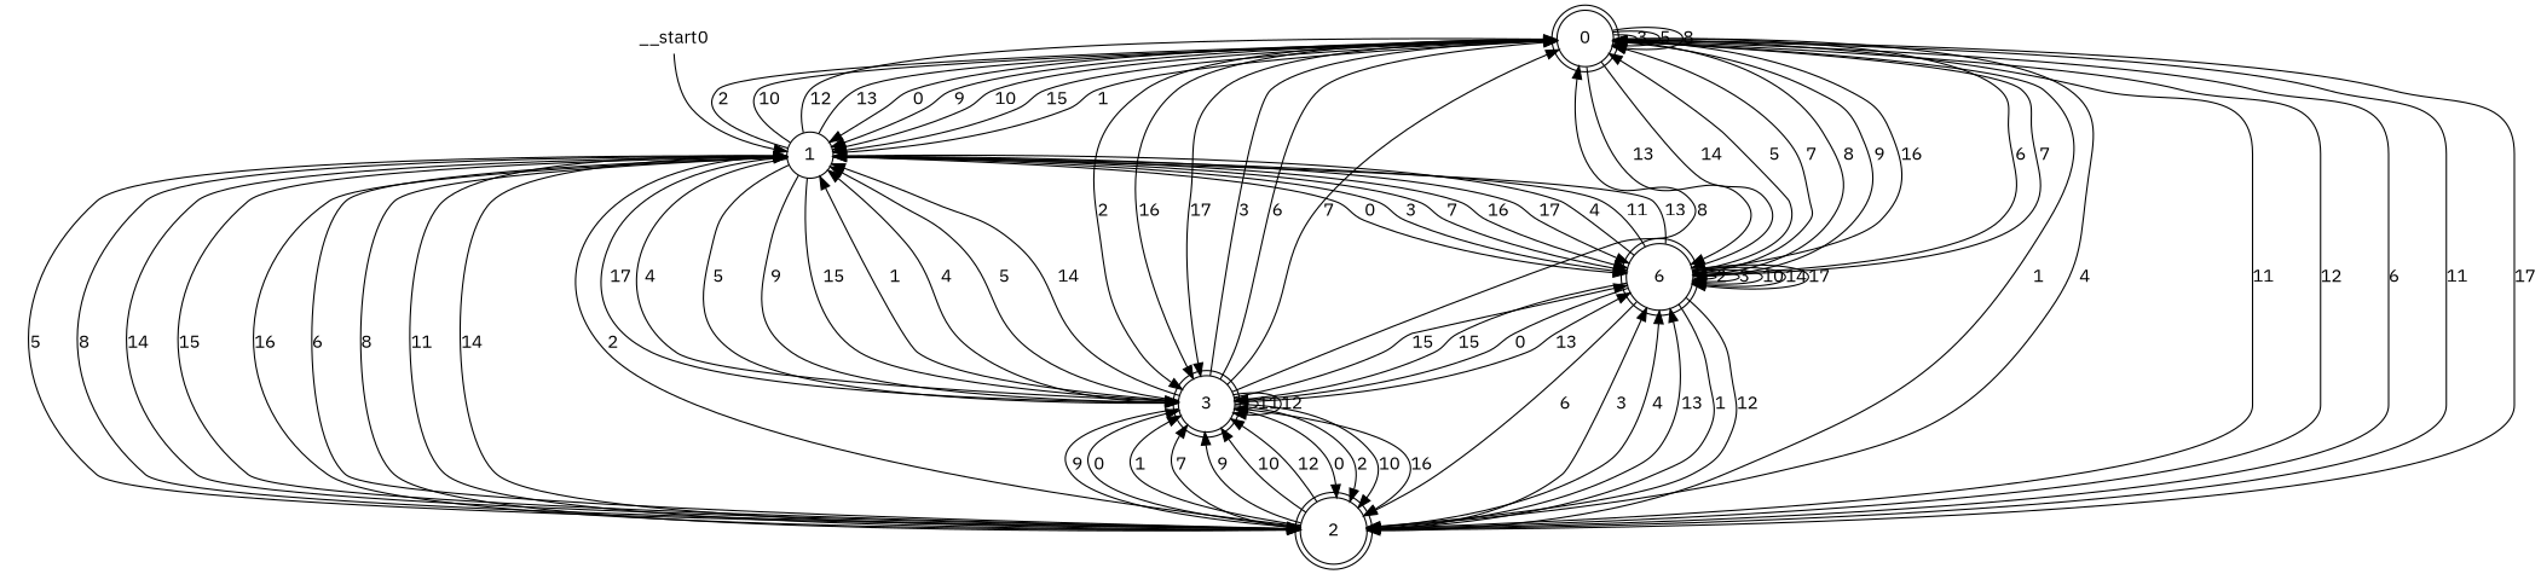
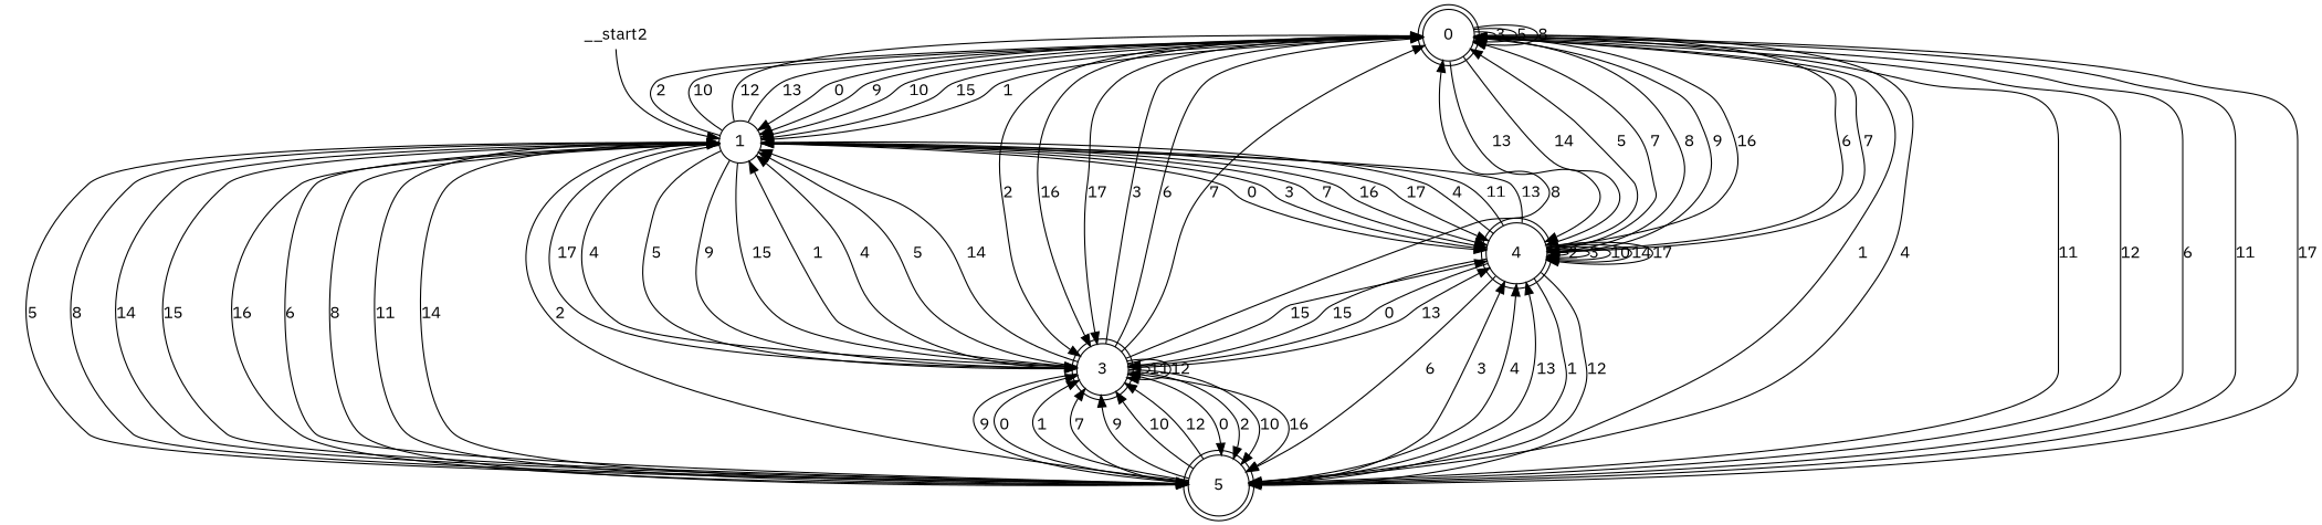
  digraph {
    fontname="IBM Plex Sans"
    node [fontname="IBM Plex Sans" shape=doublecircle]
    edge [fontname="IBM Plex Sans"]
    n1 [label=0]
    n2 [label=1 shape=circle]
-   n3 [label=2]
+   n3 [label=5]
    n4 [label=3]
-   n5 [label=6]
-   __start0 [height=0 shape=none width=0]
+   n5 [label=4]
+   __start0 [height=0 shape=none width=0 label=__start2]
    n1 -> n1 [label=3]
    n1 -> n1 [label=5]
    n1 -> n1 [label=8]
    n1 -> n2 [label=0]
    n1 -> n2 [label=9]
    n1 -> n2 [label=10]
    n1 -> n2 [label=15]
    n1 -> n3 [label=1]
    n1 -> n3 [label=4]
    n1 -> n3 [label=11]
    n1 -> n3 [label=12]
    n1 -> n4 [label=2]
    n1 -> n4 [label=16]
    n1 -> n4 [label=17]
    n1 -> n5 [label=6]
    n1 -> n5 [label=7]
    n1 -> n5 [label=13]
    n1 -> n5 [label=14]
    n2 -> n1 [label=1]
    n2 -> n1 [label=2]
    n2 -> n1 [label=10]
    n2 -> n1 [label=12]
    n2 -> n1 [label=13]
    n2 -> n3 [label=6]
    n2 -> n3 [label=8]
    n2 -> n3 [label=11]
    n2 -> n3 [label=14]
    n2 -> n4 [label=4]
    n2 -> n4 [label=5]
    n2 -> n4 [label=9]
    n2 -> n4 [label=15]
    n2 -> n5 [label=0]
    n2 -> n5 [label=3]
    n2 -> n5 [label=7]
    n2 -> n5 [label=16]
    n2 -> n5 [label=17]
    n3 -> n1 [label=6]
    n3 -> n1 [label=11]
    n3 -> n1 [label=17]
    n3 -> n2 [label=2]
    n3 -> n2 [label=5]
    n3 -> n2 [label=8]
    n3 -> n2 [label=14]
    n3 -> n2 [label=15]
    n3 -> n2 [label=16]
    n3 -> n4 [label=0]
    n3 -> n4 [label=1]
    n3 -> n4 [label=7]
    n3 -> n4 [label=9]
    n3 -> n4 [label=10]
    n3 -> n4 [label=12]
    n3 -> n5 [label=3]
    n3 -> n5 [label=4]
    n3 -> n5 [label=13]
    n4 -> n1 [label=3]
    n4 -> n1 [label=6]
    n4 -> n1 [label=7]
    n4 -> n1 [label=8]
    n4 -> n2 [label=1]
    n4 -> n2 [label=4]
    n4 -> n2 [label=5]
    n4 -> n2 [label=14]
    n4 -> n2 [label=17]
    n4 -> n3 [label=0]
    n4 -> n3 [label=2]
    n4 -> n3 [label=9]
    n4 -> n3 [label=10]
    n4 -> n3 [label=16]
    n4 -> n4 [label=11]
    n4 -> n4 [label=12]
    n4 -> n5 [label=13]
    n4 -> n5 [label=15]
    n5 -> n1 [label=5]
    n5 -> n1 [label=7]
    n5 -> n1 [label=8]
    n5 -> n1 [label=9]
    n5 -> n1 [label=16]
    n5 -> n2 [label=4]
    n5 -> n2 [label=11]
    n5 -> n2 [label=13]
    n5 -> n3 [label=1]
    n5 -> n3 [label=6]
    n5 -> n3 [label=12]
    n5 -> n4 [label=0]
    n5 -> n4 [label=15]
    n5 -> n5 [label=2]
    n5 -> n5 [label=3]
    n5 -> n5 [label=10]
    n5 -> n5 [label=14]
    n5 -> n5 [label=17]
    __start0 -> n2
  }
